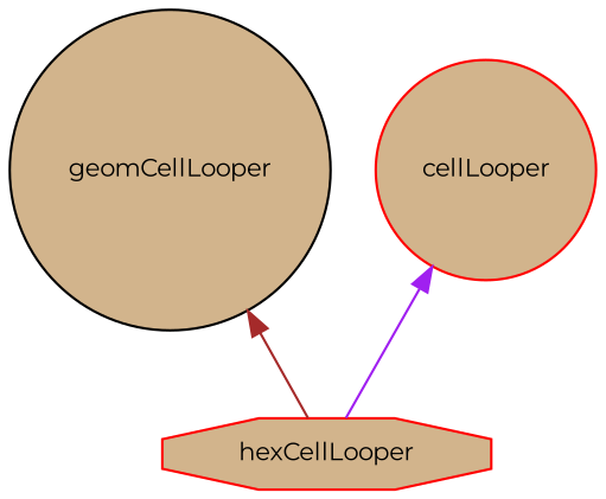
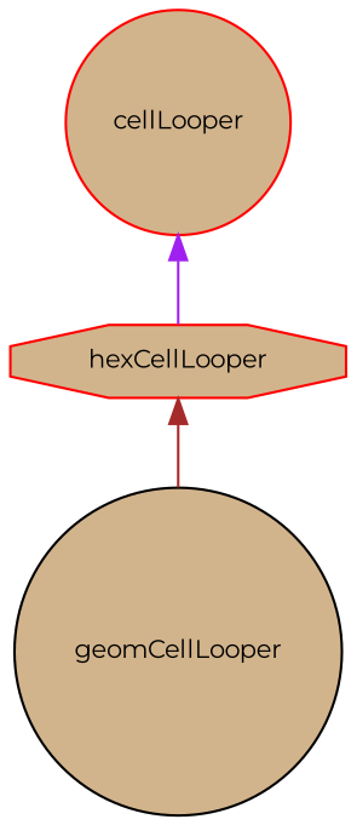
  digraph {
    fontname=Montserrat
    node [color=red fillcolor=tan fontname=Montserrat fontsize=10 shape=circle style=filled]
    edge [dir=back fontname=Montserrat fontsize=10 labelfontname=FreeSans labelfontsize=10 style=solid]
    n1 [color=black fontcolor=black height=0.2 label=geomCellLooper width=0.4]
    n2 [height=0.2 label=hexCellLooper shape=octagon width=0.4]
    n3 [height=0.2 label=cellLooper width=0.4]
-   n1 -> n2 [color=brown]
+   n2 -> n1 [color=brown]
    n3 -> n2 [color=purple]
  }
